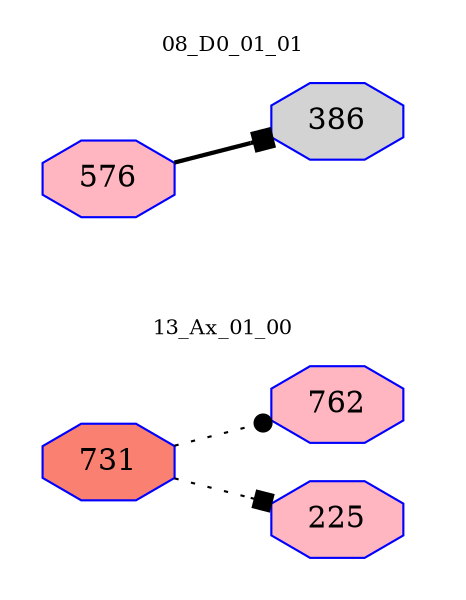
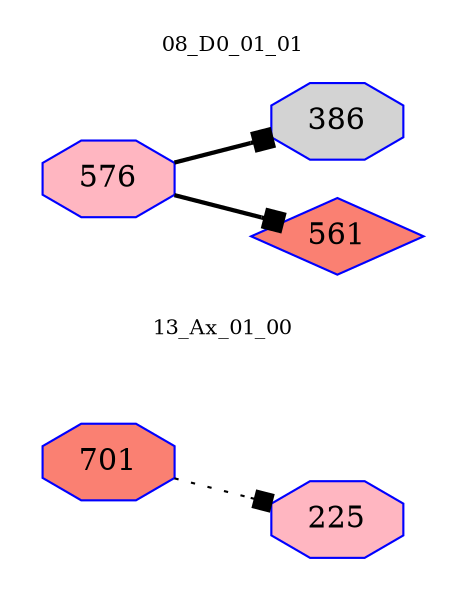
  digraph {
    rankdir=LR
    node [color=blue fillcolor=lightpink shape=octagon style=filled]
    edge [arrowhead=box color=black style=dotted]
-   n1 [fillcolor=salmon label=731]
+   n1 [fillcolor=salmon label=701]
    n2 [label=225]
-   n3 [label=762]
    n4 [label=576]
+   n5 [fillcolor=salmon label=561 shape=diamond]
    n6 [fillcolor=lightgrey label=386]
    subgraph cluster_1 {
      color=white
      fontsize=10
      label="13_Ax_01_00"
      n1
      n2
-     n3
    }
    subgraph cluster_2 {
      color=white
      fontsize=10
      label="08_D0_01_01"
      n4
+     n5
      n6
    }
    n1 -> n2
-   n1 -> n3 [arrowhead=dot]
+   n4 -> n5 [style=bold]
    n4 -> n6 [style=bold]
  }
